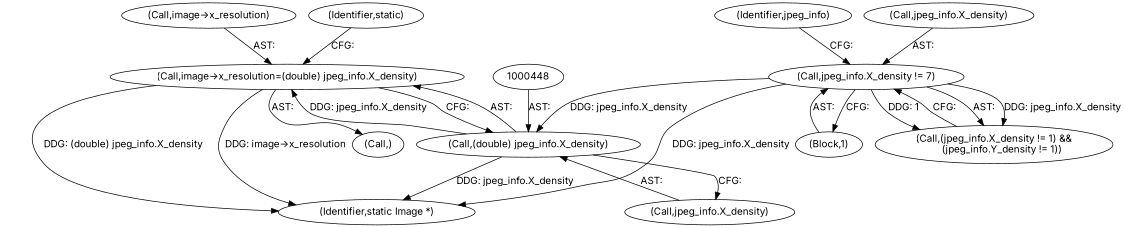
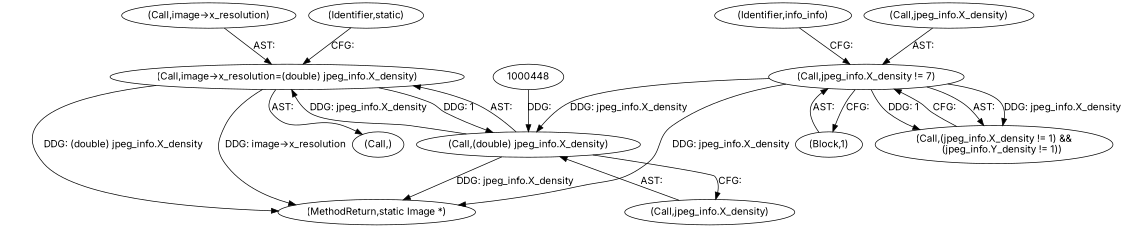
  digraph {
    fontname=Inter
    node [fontname=Inter]
    edge [fontname=Inter]
    n1 [label="(Call,image->x_resolution=(double) jpeg_info.X_density)"]
    n2 [label="(Call,(double) jpeg_info.X_density)"]
-   n3 [label="(Identifier,static Image *)"]
+   n3 [label="(MethodReturn,static Image *)"]
    n4 [label="(Call,)"]
    n5 [label="(Call,jpeg_info.X_density)"]
    n6 [label="(Call,jpeg_info.X_density != 7)"]
    n7 [label="(Block,1)"]
    n8 [label="(Call,(jpeg_info.X_density != 1) &&\n      (jpeg_info.Y_density != 1))"]
-   n9 [label="(Identifier,jpeg_info)"]
+   n9 [label="(Identifier,info_info)"]
    n10 [label="(Call,image->x_resolution)"]
    n11 [label="(Call,jpeg_info.X_density)"]
    n12 [label="(Identifier,static)"]
    1000448
-   n1 -> n2 [label="CFG: "]
+   n1 -> n2 [label="DDG: 1"]
    n1 -> n3 [label="DDG: (double) jpeg_info.X_density"]
    n1 -> n3 [label="DDG: image->x_resolution"]
    n1 -> n4 [label="AST: "]
    n2 -> n1 [label="AST: "]
    n2 -> n1 [label="DDG: jpeg_info.X_density"]
    n2 -> n3 [label="DDG: jpeg_info.X_density"]
    n2 -> n5 [label="CFG: "]
    n5 -> n2 [label="AST: "]
    n6 -> n2 [label="DDG: jpeg_info.X_density"]
    n6 -> n3 [label="DDG: jpeg_info.X_density"]
    n6 -> n7 [label="CFG: "]
    n6 -> n8 [label="AST: "]
    n6 -> n8 [label="DDG: jpeg_info.X_density"]
    n6 -> n8 [label="DDG: 1"]
    n7 -> n6 [label="AST: "]
    n8 -> n6 [label="CFG: "]
    n9 -> n6 [label="CFG: "]
    n10 -> n1 [label="AST: "]
    n11 -> n6 [label="AST: "]
    n12 -> n1 [label="CFG: "]
-   1000448 -> n2 [label="AST: "]
+   1000448 -> n2 [label="DDG: "]
  }
